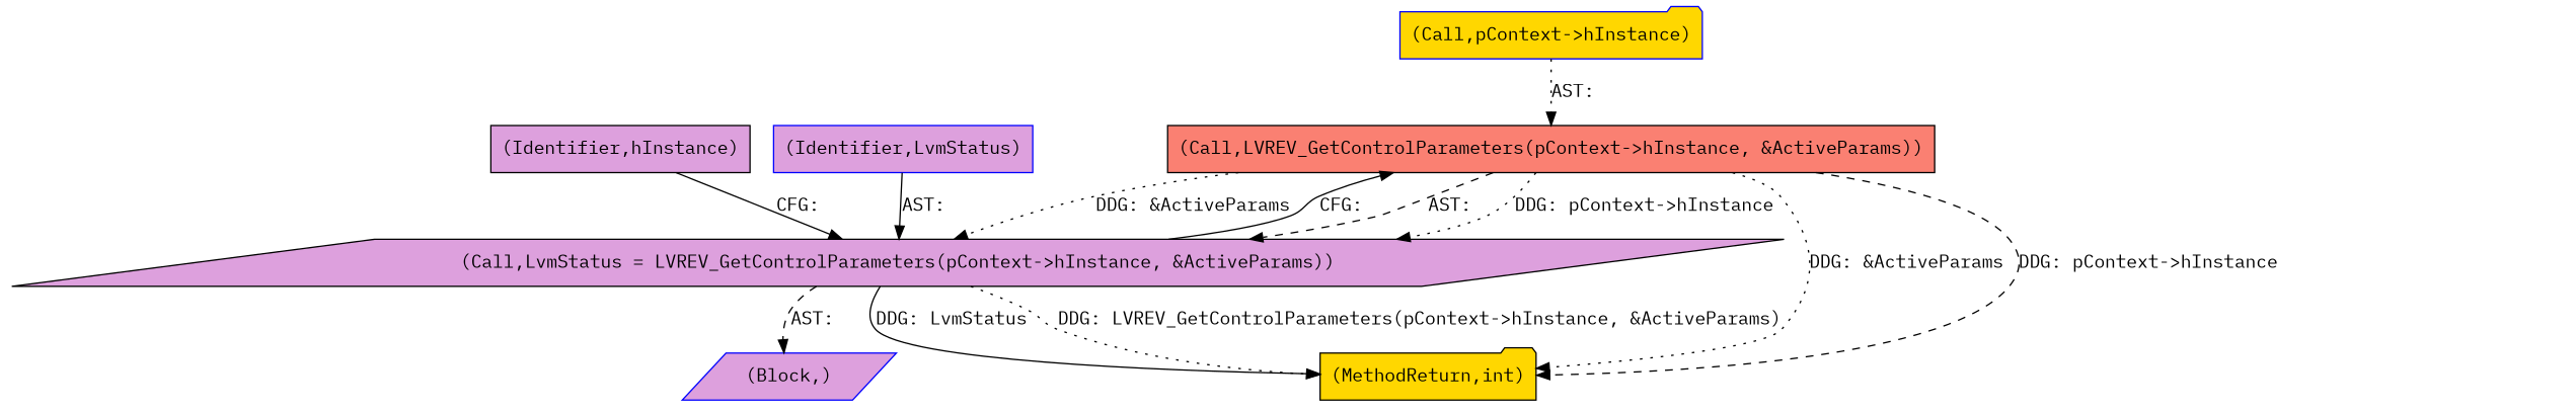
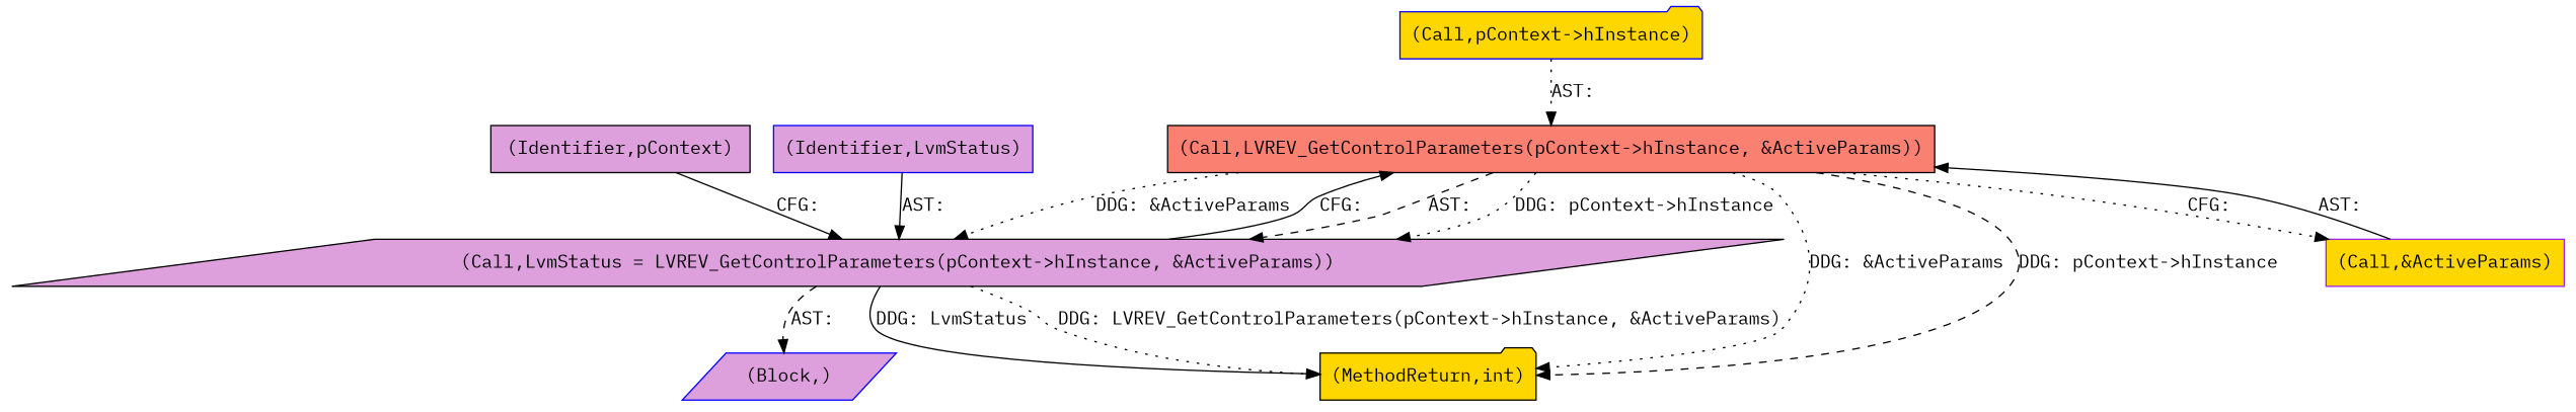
  digraph {
    fontname="IBM Plex Mono"
    node [color=black fillcolor=plum fontname="IBM Plex Mono" shape=box style=filled]
    edge [fontname="IBM Plex Mono" style=dotted]
    n1 [fillcolor=salmon label="(Call,LVREV_GetControlParameters(pContext->hInstance, &ActiveParams))"]
    n2 [label="(Call,LvmStatus = LVREV_GetControlParameters(pContext->hInstance, &ActiveParams))" shape=parallelogram]
    n3 [fillcolor=gold label="(MethodReturn,int)" shape=folder]
+   n4 [color=purple fillcolor=gold label="(Call,&ActiveParams)"]
    n5 [color=blue label="(Block,)" shape=parallelogram]
-   n6 [label="(Identifier,hInstance)"]
+   n6 [label="(Identifier,pContext)"]
    n7 [color=blue label="(Identifier,LvmStatus)"]
    n8 [color=blue fillcolor=gold label="(Call,pContext->hInstance)" shape=folder]
    n1 -> n2 [label="AST: " style=dashed]
    n1 -> n2 [label="DDG: pContext->hInstance"]
    n1 -> n2 [label="DDG: &ActiveParams"]
    n1 -> n3 [label="DDG: &ActiveParams"]
    n1 -> n3 [label="DDG: pContext->hInstance" style=dashed]
+   n1 -> n4 [label="CFG: "]
    n2 -> n1 [label="CFG: " style=solid]
    n2 -> n3 [label="DDG: LvmStatus" style=solid]
    n2 -> n3 [label="DDG: LVREV_GetControlParameters(pContext->hInstance, &ActiveParams)"]
    n2 -> n5 [label="AST: " style=dashed]
+   n4 -> n1 [label="AST: " style=solid]
    n6 -> n2 [label="CFG: " style=solid]
    n7 -> n2 [label="AST: " style=solid]
    n8 -> n1 [label="AST: "]
  }
